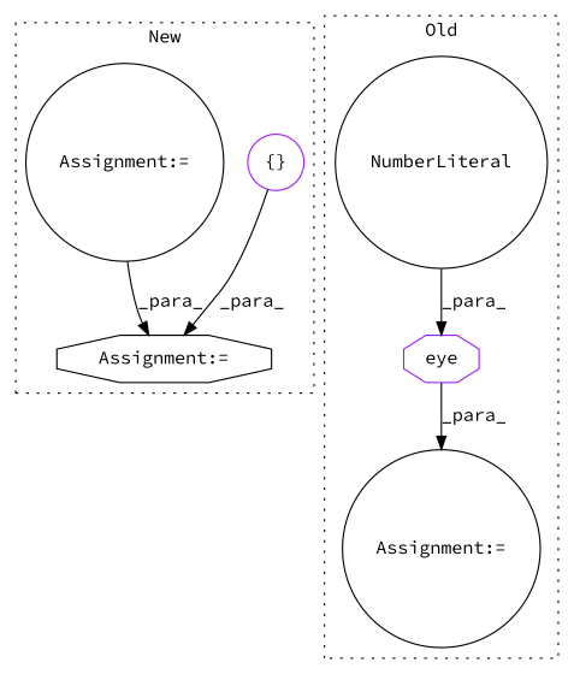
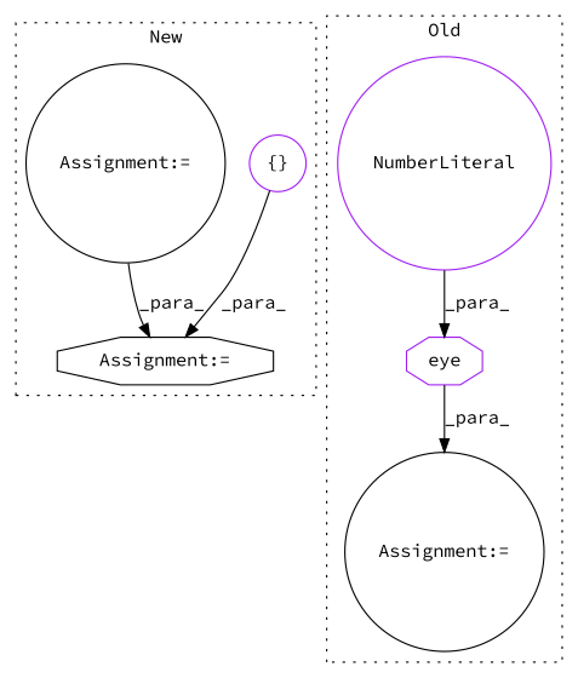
  digraph {
    fontname="Source Code Pro"
    node [a=7 l=1 shape=circle color=black fontname="Source Code Pro"]
    edge [fontname="Source Code Pro"]
    n1 [a=4 l="1,1" label="{}" s="1185,1187" color=purple]
    n2 [label="Assignment:=" s=1760 shape=octagon]
    n3 [l=5 label="Assignment:=" s=756]
    n4 [a=32 l="4,1" label=eye s="1311,1316" shape=octagon color=purple]
    n5 [l=2 label="Assignment:=" s=1302]
-   n6 [a=34 label=NumberLiteral s=1315]
+   n6 [a=34 label=NumberLiteral s=1315 color=purple]
    subgraph cluster_1 {
      label=New
      style=dotted
      n1
      n2
      n3
    }
    subgraph cluster_2 {
      label=Old
      style=dotted
      n4
      n5
      n6
    }
    n1 -> n2 [label=_para_]
    n3 -> n2 [label=_para_]
    n4 -> n5 [label=_para_]
    n6 -> n4 [label=_para_]
  }
